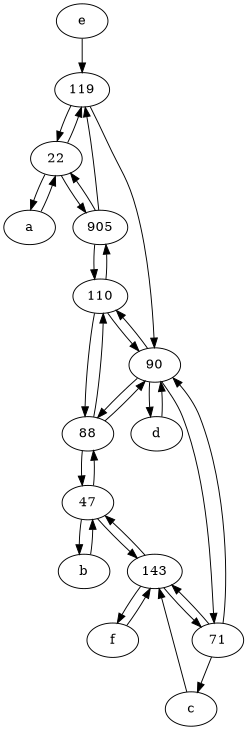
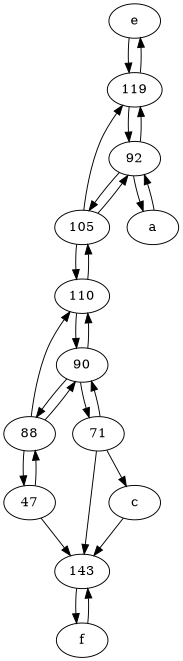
  digraph {
    e
    119
-   22
+   22 [label=92]
    n4 [label=110]
    n5 [label=90]
    88
-   105 [label=905]
+   105
    71
-   d
    47
    a
-   b
    143
    f
    c
    e -> 119
-   119 -> n5
+   119 -> e
    119 -> 22
    22 -> 119
    22 -> 105
    22 -> a
    n4 -> n5
-   n4 -> 88
    n4 -> 105
    n5 -> n4
    n5 -> 88
    n5 -> 71
-   n5 -> d
    88 -> n4
    88 -> n5
    88 -> 47
    105 -> 119
    105 -> 22
    105 -> n4
    71 -> n5
    71 -> 143
    71 -> c
-   d -> n5
    47 -> 88
-   47 -> b
    47 -> 143
    a -> 22
-   b -> 47
-   143 -> 71
-   143 -> 47
    143 -> f
    f -> 143
    c -> 143
  }
